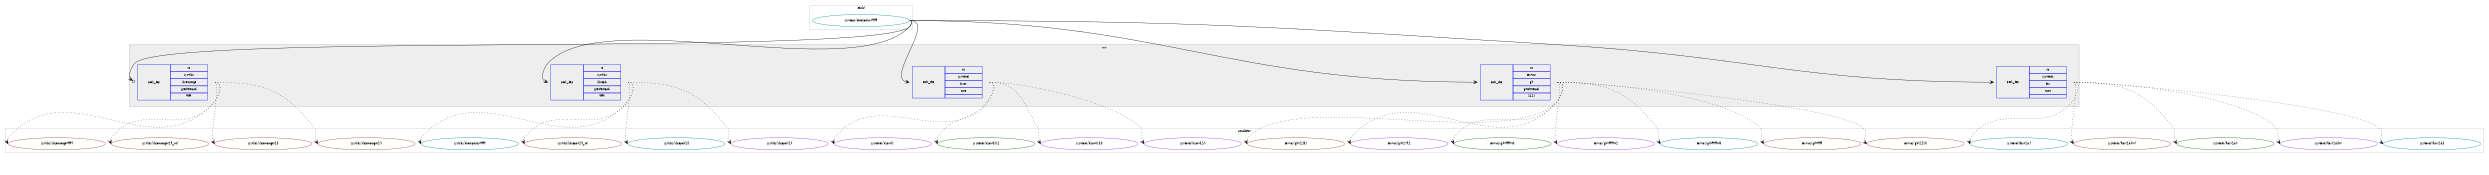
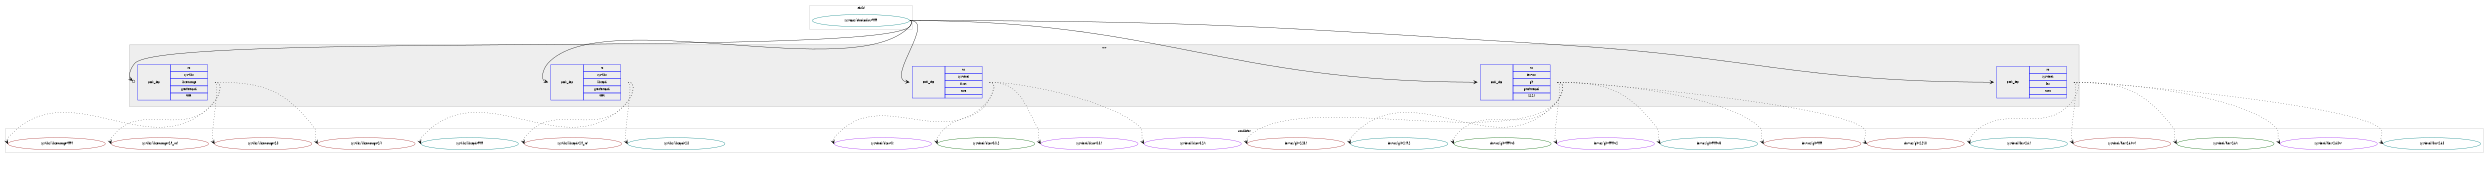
  digraph {
    compound=true
    concentrate=true
    fontname="Patrick Hand"
    fontsize=10
    newrank=true
    rankdir=TB
    ranksep=1.5
    node [color=brown fontname="Patrick Hand" fontsize=10]
    edge [arrowhead=vee fontname="Patrick Hand" headport=w style=dotted tailport=e weight=100]
    n1 [color=teal label="sys-apps/checkpolicy-9999" width=4]
    n2 [color=blue label=<<TABLE BORDER="0" CELLBORDER="1" CELLSPACING="0" CELLPADDING="4" WIDTH="220"><TR><TD ROWSPAN="6" CELLPADDING="30">pack_dep</TD></TR><TR><TD WIDTH="110">no</TD></TR><TR><TD>sys-devel</TD></TR><TR><TD>flex</TD></TR><TR><TD>none</TD></TR><TR><TD></TD></TR></TABLE>> shape=none]
    n3 [color=blue label=<<TABLE BORDER="0" CELLBORDER="1" CELLSPACING="0" CELLPADDING="4" WIDTH="220"><TR><TD ROWSPAN="6" CELLPADDING="30">pack_dep</TD></TR><TR><TD WIDTH="110">no</TD></TR><TR><TD>dev-vcs</TD></TR><TR><TD>git</TD></TR><TR><TD>greaterequal</TD></TR><TR><TD>1.8.2.1</TD></TR></TABLE>> shape=none]
    n4 [color=blue label=<<TABLE BORDER="0" CELLBORDER="1" CELLSPACING="0" CELLPADDING="4" WIDTH="220"><TR><TD ROWSPAN="6" CELLPADDING="30">pack_dep</TD></TR><TR><TD WIDTH="110">no</TD></TR><TR><TD>sys-devel</TD></TR><TR><TD>bison</TD></TR><TR><TD>none</TD></TR><TR><TD></TD></TR></TABLE>> shape=none]
    n5 [color=blue label=<<TABLE BORDER="0" CELLBORDER="1" CELLSPACING="0" CELLPADDING="4" WIDTH="220"><TR><TD ROWSPAN="6" CELLPADDING="30">pack_dep</TD></TR><TR><TD WIDTH="110">no</TD></TR><TR><TD>sys-libs</TD></TR><TR><TD>libsepol</TD></TR><TR><TD>greaterequal</TD></TR><TR><TD>9999</TD></TR></TABLE>> shape=none]
    n6 [color=blue label=<<TABLE BORDER="0" CELLBORDER="1" CELLSPACING="0" CELLPADDING="4" WIDTH="220"><TR><TD ROWSPAN="6" CELLPADDING="30">pack_dep</TD></TR><TR><TD WIDTH="110">no</TD></TR><TR><TD>sys-libs</TD></TR><TR><TD>libsemanage</TD></TR><TR><TD>greaterequal</TD></TR><TR><TD>9999</TD></TR></TABLE>> shape=none]
-   n7 [color=purple label="dev-vcs/git-2.19.2" width=4]
+   n7 [color=teal label="dev-vcs/git-2.19.2" width=4]
    n8 [label="dev-vcs/git-2.20.1" width=4]
    n9 [label="dev-vcs/git-2.21.0" width=4]
    n10 [label="dev-vcs/git-9999" width=4]
    n11 [color=teal label="dev-vcs/git-9999-r5" width=4]
    n12 [color=purple label="dev-vcs/git-9999-r2" width=4]
    n13 [color=darkgreen label="dev-vcs/git-9999-r3" width=4]
    n14 [color=purple label="sys-devel/bison-3.1" width=4]
    n15 [color=purple label="sys-devel/bison-3.2.4" width=4]
-   n16 [color=purple label="sys-devel/bison-3.3.0" width=4]
+   n16 [color=purple label="sys-devel/bison-3.3.1" width=4]
    n17 [color=darkgreen label="sys-devel/bison-3.3.2" width=4]
    n18 [color=teal label="sys-devel/flex-2.6.1" width=4]
    n19 [color=teal label="sys-devel/flex-2.6.3" width=4]
    n20 [color=purple label="sys-devel/flex-2.6.3-r1" width=4]
    n21 [color=darkgreen label="sys-devel/flex-2.6.4" width=4]
    n22 [label="sys-devel/flex-2.6.4-r1" width=4]
-   n23 [color=purple label="sys-libs/libsepol-2.7" width=4]
    n24 [color=teal label="sys-libs/libsepol-2.8" width=4]
    n25 [label="sys-libs/libsepol-2.9_rc1" width=4]
-   n26 [color=teal label="sys-libs/checkpolicy-9999" width=4]
+   n26 [color=teal label="sys-libs/libsepol-9999" width=4]
    n27 [label="sys-libs/libsemanage-2.7" width=4]
    n28 [label="sys-libs/libsemanage-2.8" width=4]
    n29 [label="sys-libs/libsemanage-2.9_rc1" width=4]
    n30 [label="sys-libs/libsemanage-9999" width=4]
    subgraph cluster_1 {
      color=gray
      label=<<i>ebuild</i>>
      rank=same
      n1
    }
    subgraph cluster_2 {
      color=gray
      label=<<i>dependencies</i>>
      subgraph cluster_3 {
        color=gray
        fillcolor="#eeeeee"
        label=<<i>compile</i>>
        style=filled
        subgraph sub_4 {
          color=gray
          fillcolor="#eeeeee"
          label=<<i>compile</i>>
          style=filled
          n2
        }
        subgraph sub_5 {
          color=gray
          fillcolor="#eeeeee"
          label=<<i>compile</i>>
          style=filled
          n3
        }
        subgraph sub_6 {
          color=gray
          fillcolor="#eeeeee"
          label=<<i>compile</i>>
          style=filled
          n4
        }
        subgraph sub_7 {
          color=gray
          fillcolor="#eeeeee"
          label=<<i>compile</i>>
          style=filled
          n5
        }
      }
      subgraph cluster_8 {
        color=gray
        fillcolor="#eeeeee"
        label=<<i>compile and run</i>>
        style=filled
        subgraph sub_9 {
          color=gray
          fillcolor="#eeeeee"
          label=<<i>compile and run</i>>
          style=filled
          n6
        }
      }
      subgraph cluster_10 {
        color=gray
        fillcolor="#eeeeee"
        label=<<i>run</i>>
        style=filled
      }
    }
    subgraph cluster_11 {
      color=gray
      label=<<i>candidates</i>>
      rank=same
      subgraph sub_12 {
        color=black
        label=<<i>candidates</i>>
        nodesep=1
        rank=same
        n7
        n8
        n9
        n10
        n11
        n12
        n13
      }
      subgraph sub_13 {
        color=black
        label=<<i>candidates</i>>
        nodesep=1
        rank=same
        n14
        n15
        n16
        n17
      }
      subgraph sub_14 {
        color=black
        label=<<i>candidates</i>>
        nodesep=1
        rank=same
        n18
        n19
        n20
        n21
        n22
      }
      subgraph sub_15 {
        color=black
        label=<<i>candidates</i>>
        nodesep=1
        rank=same
-       n23
        n24
        n25
        n26
      }
      subgraph sub_16 {
        color=black
        label=<<i>candidates</i>>
        nodesep=1
        rank=same
        n27
        n28
        n29
        n30
      }
    }
    n1 -> n2 [style=solid weight=20]
    n1 -> n3 [style=solid weight=20]
    n1 -> n4 [style=solid weight=20]
    n1 -> n5 [style=solid weight=20]
    n1 -> n6 [arrowhead=odotvee style=solid weight=20]
    n2 -> n18
    n2 -> n19
    n2 -> n20
    n2 -> n21
    n2 -> n22
    n3 -> n7
    n3 -> n8
    n3 -> n9
    n3 -> n10
    n3 -> n11
    n3 -> n12
    n3 -> n13
    n4 -> n14
    n4 -> n15
    n4 -> n16
    n4 -> n17
-   n5 -> n23
    n5 -> n24
    n5 -> n25
    n5 -> n26
    n6 -> n27
    n6 -> n28
    n6 -> n29
    n6 -> n30
  }
